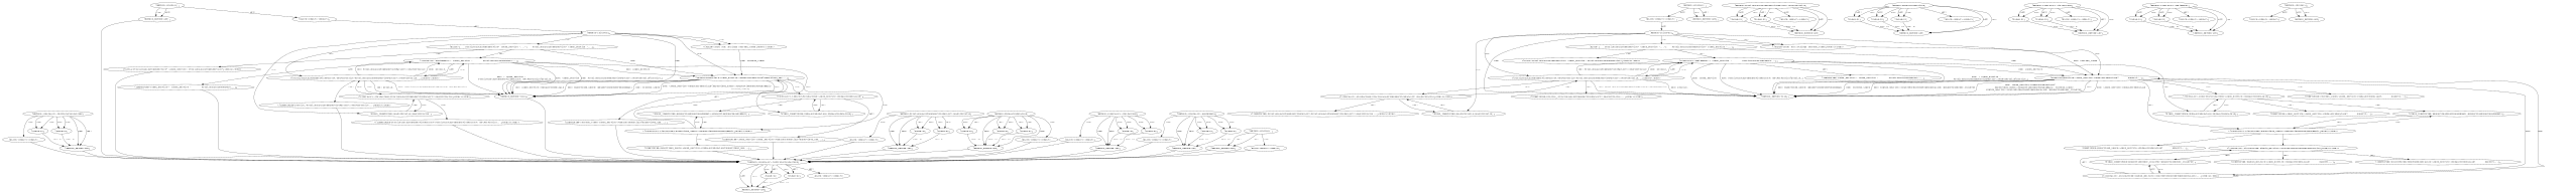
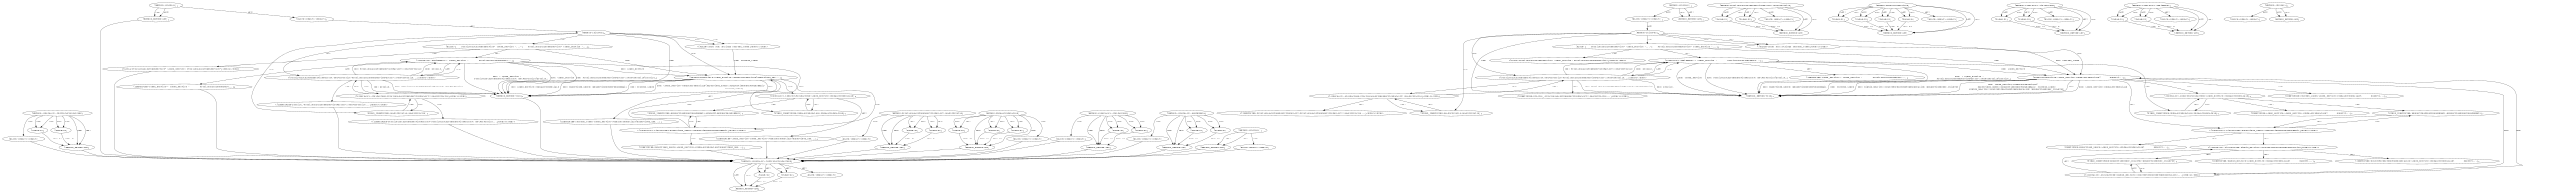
  digraph {
    fontname="Courier Prime"
    node [fontname="Courier Prime"]
    edge [fontname="Courier Prime"]
    n1 [label=<(METHOD,&lt;operator&gt;.indirectFieldAccess)>]
    n2 [label=<(PARAM,p1)>]
    n3 [label=<(PARAM,p2)>]
    n4 [label=<(BLOCK,&lt;empty&gt;,&lt;empty&gt;)>]
    n5 [label=<(METHOD_RETURN,ANY)>]
    n6 [label=<(METHOD,&lt;operator&gt;.indirectFieldAccess)>]
    n7 [label=<(METHOD,&lt;global&gt;)<SUB>1</SUB>>]
    n8 [label=<(BLOCK,&lt;empty&gt;,&lt;empty&gt;)<SUB>1</SUB>>]
    n9 [label=<(METHOD_RETURN,ANY)<SUB>1</SUB>>]
    n10 [label=<(METHOD,InitSync)<SUB>1</SUB>>]
    n11 [label="<(PARAM,const std::string&amp; refresh_token)<SUB>1</SUB>>"]
    n12 [label=<(BLOCK,{    ProfileOAuth2TokenService* token_service =...,{    ProfileOAuth2TokenService* token_service =...)<SUB>1</SUB>>]
    n13 [label="<(ProfileOAuth2TokenServiceFactory.GetForProfile,ProfileOAuth2TokenServiceFactory::GetForProfile...)<SUB>3</SUB>>"]
    n14 [label=<(FIELD_IDENTIFIER,GetForProfile,GetForProfile)<SUB>3</SUB>>]
    n15 [label=<(UpdateCredentials,token_service-&gt;UpdateCredentials(supervised_use...)<SUB>4</SUB>>]
    n16 [label=<(METHOD_RETURN,void)<SUB>1</SUB>>]
    n17 [label="<(LOCAL,ProfileOAuth2TokenService* token_service: ProfileOAuth2TokenService*)<SUB>2</SUB>>"]
    n18 [label=<(&lt;operator&gt;.assignment,* token_service =        ProfileOAuth2TokenServ...)<SUB>2</SUB>>]
    n19 [label=<(IDENTIFIER,token_service,* token_service =        ProfileOAuth2TokenServ...)<SUB>2</SUB>>]
    n20 [label=<(FIELD_IDENTIFIER,UpdateCredentials,UpdateCredentials)<SUB>4</SUB>>]
    n21 [label="<(&lt;operator&gt;.fieldAccess,ProfileOAuth2TokenServiceFactory::GetForProfile)<SUB>3</SUB>>"]
    n22 [label="<(IDENTIFIER,profile_,ProfileOAuth2TokenServiceFactory::GetForProfile...)<SUB>3</SUB>>"]
    n23 [label="<(IDENTIFIER,ProfileOAuth2TokenServiceFactory,ProfileOAuth2TokenServiceFactory::GetForProfile...)<SUB>3</SUB>>"]
    n24 [label=<(&lt;operator&gt;.indirectFieldAccess,token_service-&gt;UpdateCredentials)<SUB>4</SUB>>]
    n25 [label="<(&lt;operator&gt;.fieldAccess,supervised_users::kSupervisedUserPseudoEmail)<SUB>4</SUB>>"]
    n26 [label=<(IDENTIFIER,refresh_token,token_service-&gt;UpdateCredentials(supervised_use...)<SUB>5</SUB>>]
    n27 [label=<(IDENTIFIER,token_service,token_service-&gt;UpdateCredentials(supervised_use...)<SUB>4</SUB>>]
    n28 [label=<(FIELD_IDENTIFIER,kSupervisedUserPseudoEmail,kSupervisedUserPseudoEmail)<SUB>4</SUB>>]
    n29 [label=<(IDENTIFIER,supervised_users,token_service-&gt;UpdateCredentials(supervised_use...)<SUB>4</SUB>>]
    n30 [label=<(METHOD,ProfileOAuth2TokenServiceFactory.GetForProfile)>]
    n31 [label=<(PARAM,p1)>]
    n32 [label=<(PARAM,p2)>]
    n33 [label=<(BLOCK,&lt;empty&gt;,&lt;empty&gt;)>]
    n34 [label=<(METHOD_RETURN,ANY)>]
    n35 [label=<(METHOD,UpdateCredentials)>]
    n36 [label=<(PARAM,p1)>]
    n37 [label=<(PARAM,p2)>]
    n38 [label=<(PARAM,p3)>]
    n39 [label=<(BLOCK,&lt;empty&gt;,&lt;empty&gt;)>]
    n40 [label=<(METHOD_RETURN,ANY)>]
    n41 [label=<(METHOD,&lt;operator&gt;.fieldAccess)>]
    n42 [label=<(PARAM,p1)>]
    n43 [label=<(PARAM,p2)>]
    n44 [label=<(BLOCK,&lt;empty&gt;,&lt;empty&gt;)>]
    n45 [label=<(METHOD_RETURN,ANY)>]
    n46 [label=<(METHOD,&lt;operator&gt;.assignment)>]
    n47 [label=<(PARAM,p1)>]
    n48 [label=<(PARAM,p2)>]
    n49 [label=<(BLOCK,&lt;empty&gt;,&lt;empty&gt;)>]
    n50 [label=<(METHOD_RETURN,ANY)>]
    n51 [label=<(METHOD,&lt;global&gt;)<SUB>1</SUB>>]
    n52 [label=<(BLOCK,&lt;empty&gt;,&lt;empty&gt;)>]
    n53 [label=<(METHOD_RETURN,ANY)>]
    n54 [label=<(PARAM,p1)>]
    n55 [label=<(PARAM,p2)>]
    n56 [label=<(BLOCK,&lt;empty&gt;,&lt;empty&gt;)>]
    n57 [label=<(METHOD_RETURN,ANY)>]
    n58 [label=<(METHOD,&lt;global&gt;)<SUB>1</SUB>>]
    n59 [label=<(BLOCK,&lt;empty&gt;,&lt;empty&gt;)<SUB>1</SUB>>]
    n60 [label=<(METHOD_RETURN,ANY)<SUB>1</SUB>>]
    n61 [label=<(METHOD,InitSync)<SUB>1</SUB>>]
    n62 [label="<(PARAM,const std::string&amp; refresh_token)<SUB>1</SUB>>"]
    n63 [label=<(BLOCK,{    ProfileOAuth2TokenService* token_service =...,{    ProfileOAuth2TokenService* token_service =...)<SUB>1</SUB>>]
    n64 [label="<(ProfileOAuth2TokenServiceFactory.GetForProfile,ProfileOAuth2TokenServiceFactory::GetForProfile...)<SUB>3</SUB>>"]
    n65 [label=<(FIELD_IDENTIFIER,GetForProfile,GetForProfile)<SUB>3</SUB>>]
    n66 [label=<(UpdateCredentials,token_service-&gt;UpdateCredentials(       supervi...)<SUB>4</SUB>>]
    n67 [label=<(METHOD_RETURN,void)<SUB>1</SUB>>]
    n68 [label="<(LOCAL,ProfileOAuth2TokenService* token_service: ProfileOAuth2TokenService*)<SUB>2</SUB>>"]
    n69 [label=<(&lt;operator&gt;.assignment,* token_service =        ProfileOAuth2TokenServ...)<SUB>2</SUB>>]
    n70 [label=<(IDENTIFIER,token_service,* token_service =        ProfileOAuth2TokenServ...)<SUB>2</SUB>>]
    n71 [label=<(FIELD_IDENTIFIER,UpdateCredentials,UpdateCredentials)<SUB>4</SUB>>]
    n72 [label="<(&lt;operator&gt;.fieldAccess,ProfileOAuth2TokenServiceFactory::GetForProfile)<SUB>3</SUB>>"]
    n73 [label="<(IDENTIFIER,profile_,ProfileOAuth2TokenServiceFactory::GetForProfile...)<SUB>3</SUB>>"]
    n74 [label="<(IDENTIFIER,ProfileOAuth2TokenServiceFactory,ProfileOAuth2TokenServiceFactory::GetForProfile...)<SUB>3</SUB>>"]
    n75 [label=<(&lt;operator&gt;.indirectFieldAccess,token_service-&gt;UpdateCredentials)<SUB>4</SUB>>]
    n76 [label="<(&lt;operator&gt;.fieldAccess,supervised_users::kSupervisedUserPseudoEmail)<SUB>5</SUB>>"]
    n77 [label=<(IDENTIFIER,refresh_token,token_service-&gt;UpdateCredentials(       supervi...)<SUB>5</SUB>>]
    n78 [label="<(&lt;operator&gt;.fieldAccess,signin_metrics::SourceForRefreshTokenOperation:...)<SUB>6</SUB>>"]
    n79 [label=<(IDENTIFIER,token_service,token_service-&gt;UpdateCredentials(       supervi...)<SUB>4</SUB>>]
    n80 [label=<(FIELD_IDENTIFIER,kSupervisedUserPseudoEmail,kSupervisedUserPseudoEmail)<SUB>5</SUB>>]
    n81 [label=<(IDENTIFIER,supervised_users,token_service-&gt;UpdateCredentials(       supervi...)<SUB>5</SUB>>]
    n82 [label="<(&lt;operator&gt;.fieldAccess,signin_metrics::SourceForRefreshTokenOperation)<SUB>6</SUB>>"]
    n83 [label=<(FIELD_IDENTIFIER,kSupervisedUser_InitSync,kSupervisedUser_InitSync)<SUB>6</SUB>>]
    n84 [label=<(IDENTIFIER,signin_metrics,token_service-&gt;UpdateCredentials(       supervi...)<SUB>6</SUB>>]
    n85 [label=<(IDENTIFIER,SourceForRefreshTokenOperation,token_service-&gt;UpdateCredentials(       supervi...)<SUB>6</SUB>>]
    n86 [label=<(METHOD,ProfileOAuth2TokenServiceFactory.GetForProfile)>]
    n87 [label=<(PARAM,p1)>]
    n88 [label=<(PARAM,p2)>]
    n89 [label=<(BLOCK,&lt;empty&gt;,&lt;empty&gt;)>]
    n90 [label=<(METHOD_RETURN,ANY)>]
    n91 [label=<(METHOD,UpdateCredentials)>]
    n92 [label=<(PARAM,p1)>]
    n93 [label=<(PARAM,p2)>]
    n94 [label=<(PARAM,p3)>]
+   n95 [label=<(PARAM,p4)>]
    n96 [label=<(BLOCK,&lt;empty&gt;,&lt;empty&gt;)>]
    n97 [label=<(METHOD_RETURN,ANY)>]
    n98 [label=<(METHOD,&lt;operator&gt;.fieldAccess)>]
    n99 [label=<(PARAM,p1)>]
    n100 [label=<(PARAM,p2)>]
    n101 [label=<(BLOCK,&lt;empty&gt;,&lt;empty&gt;)>]
    n102 [label=<(METHOD_RETURN,ANY)>]
    n103 [label=<(METHOD,&lt;operator&gt;.assignment)>]
    n104 [label=<(PARAM,p1)>]
    n105 [label=<(PARAM,p2)>]
    n106 [label=<(BLOCK,&lt;empty&gt;,&lt;empty&gt;)>]
    n107 [label=<(METHOD_RETURN,ANY)>]
    n108 [label=<(METHOD,&lt;global&gt;)<SUB>1</SUB>>]
    n109 [label=<(BLOCK,&lt;empty&gt;,&lt;empty&gt;)>]
    n110 [label=<(METHOD_RETURN,ANY)>]
    n1 -> n2 [label="AST: "]
    n1 -> n2 [label="DDG: "]
    n1 -> n3 [label="AST: "]
    n1 -> n3 [label="DDG: "]
    n1 -> n4 [label="AST: "]
    n1 -> n5 [label="AST: "]
    n1 -> n5 [label="CFG: "]
    n2 -> n5 [label="DDG: p1"]
    n3 -> n5 [label="DDG: p2"]
    n4 -> n6
    n5 -> n6
    n6 -> n54 [label="AST: "]
    n6 -> n54 [label="DDG: "]
    n6 -> n55 [label="AST: "]
    n6 -> n55 [label="DDG: "]
    n6 -> n56 [label="AST: "]
    n6 -> n57 [label="AST: "]
    n6 -> n57 [label="CFG: "]
    n7 -> n8 [label="AST: "]
    n7 -> n9 [label="AST: "]
    n7 -> n9 [label="CFG: "]
    n8 -> n10 [label="AST: "]
    n9 -> n6
    n10 -> n11 [label="AST: "]
    n10 -> n11 [label="DDG: "]
    n10 -> n12 [label="AST: "]
    n10 -> n13 [label="DDG: "]
    n10 -> n14 [label="CFG: "]
    n10 -> n15 [label="DDG: "]
    n10 -> n16 [label="AST: "]
    n11 -> n15 [label="DDG: refresh_token"]
    n12 -> n15 [label="AST: "]
    n12 -> n17 [label="AST: "]
    n12 -> n18 [label="AST: "]
    n13 -> n16 [label="DDG: ProfileOAuth2TokenServiceFactory::GetForProfile"]
    n13 -> n16 [label="DDG: profile_"]
    n13 -> n18 [label="CFG: "]
    n13 -> n18 [label="DDG: ProfileOAuth2TokenServiceFactory::GetForProfile"]
    n13 -> n18 [label="DDG: profile_"]
    n13 -> n21 [label="AST: "]
    n13 -> n22 [label="AST: "]
    n14 -> n21 [label="CFG: "]
    n15 -> n16 [label="CFG: "]
    n15 -> n16 [label="DDG: token_service-&gt;UpdateCredentials"]
    n15 -> n16 [label="DDG: supervised_users::kSupervisedUserPseudoEmail"]
    n15 -> n16 [label="DDG: refresh_token"]
    n15 -> n16 [label="DDG: token_service-&gt;UpdateCredentials(supervised_users::kSupervisedUserPseudoEmail,\n                                   refresh_token)"]
    n15 -> n24 [label="AST: "]
    n15 -> n25 [label="AST: "]
    n15 -> n26 [label="AST: "]
    n16 -> n6
    n17 -> n6
    n18 -> n13 [label="AST: "]
    n18 -> n15 [label="DDG: token_service"]
    n18 -> n16 [label="DDG: token_service"]
    n18 -> n16 [label="DDG: ProfileOAuth2TokenServiceFactory::GetForProfile(profile_)"]
    n18 -> n16 [label="DDG: * token_service =\n       ProfileOAuth2TokenServiceFactory::GetForProfile(profile_)"]
    n18 -> n19 [label="AST: "]
    n18 -> n20 [label="CFG: "]
    n19 -> n6
    n20 -> n24 [label="CFG: "]
    n21 -> n13 [label="CFG: "]
    n21 -> n14 [label="AST: "]
    n21 -> n23 [label="AST: "]
    n22 -> n6
    n23 -> n6
    n24 -> n20 [label="AST: "]
    n24 -> n27 [label="AST: "]
    n24 -> n28 [label="CFG: "]
    n25 -> n15 [label="CFG: "]
    n25 -> n28 [label="AST: "]
    n25 -> n29 [label="AST: "]
    n26 -> n6
    n27 -> n6
    n28 -> n25 [label="CFG: "]
    n29 -> n6
    n30 -> n31 [label="AST: "]
    n30 -> n31 [label="DDG: "]
    n30 -> n32 [label="AST: "]
    n30 -> n32 [label="DDG: "]
    n30 -> n33 [label="AST: "]
    n30 -> n34 [label="AST: "]
    n30 -> n34 [label="CFG: "]
    n31 -> n34 [label="DDG: p1"]
    n32 -> n34 [label="DDG: p2"]
    n33 -> n6
    n34 -> n6
    n35 -> n36 [label="AST: "]
    n35 -> n36 [label="DDG: "]
    n35 -> n37 [label="AST: "]
    n35 -> n37 [label="DDG: "]
    n35 -> n38 [label="AST: "]
    n35 -> n38 [label="DDG: "]
    n35 -> n39 [label="AST: "]
    n35 -> n40 [label="AST: "]
    n35 -> n40 [label="CFG: "]
    n36 -> n40 [label="DDG: p1"]
    n37 -> n40 [label="DDG: p2"]
    n38 -> n40 [label="DDG: p3"]
    n39 -> n6
    n40 -> n6
    n41 -> n42 [label="AST: "]
    n41 -> n42 [label="DDG: "]
    n41 -> n43 [label="AST: "]
    n41 -> n43 [label="DDG: "]
    n41 -> n44 [label="AST: "]
    n41 -> n45 [label="AST: "]
    n41 -> n45 [label="CFG: "]
    n42 -> n45 [label="DDG: p1"]
    n43 -> n45 [label="DDG: p2"]
    n44 -> n6
    n45 -> n6
    n46 -> n47 [label="AST: "]
    n46 -> n47 [label="DDG: "]
    n46 -> n48 [label="AST: "]
    n46 -> n48 [label="DDG: "]
    n46 -> n49 [label="AST: "]
    n46 -> n50 [label="AST: "]
    n46 -> n50 [label="CFG: "]
    n47 -> n50 [label="DDG: p1"]
    n48 -> n50 [label="DDG: p2"]
    n49 -> n6
    n50 -> n6
    n51 -> n52 [label="AST: "]
    n51 -> n53 [label="AST: "]
    n51 -> n53 [label="CFG: "]
    n52 -> n6
    n53 -> n6
    n54 -> n57 [label="DDG: p1"]
    n55 -> n57 [label="DDG: p2"]
    n58 -> n59 [label="AST: "]
    n58 -> n60 [label="AST: "]
    n58 -> n60 [label="CFG: "]
    n59 -> n61 [label="AST: "]
    n61 -> n62 [label="AST: "]
    n61 -> n62 [label="DDG: "]
    n61 -> n63 [label="AST: "]
    n61 -> n64 [label="DDG: "]
    n61 -> n65 [label="CFG: "]
    n61 -> n66 [label="DDG: "]
    n61 -> n67 [label="AST: "]
    n62 -> n66 [label="DDG: refresh_token"]
    n63 -> n66 [label="AST: "]
    n63 -> n68 [label="AST: "]
    n63 -> n69 [label="AST: "]
    n64 -> n67 [label="DDG: ProfileOAuth2TokenServiceFactory::GetForProfile"]
    n64 -> n67 [label="DDG: profile_"]
    n64 -> n69 [label="CFG: "]
    n64 -> n69 [label="DDG: ProfileOAuth2TokenServiceFactory::GetForProfile"]
    n64 -> n69 [label="DDG: profile_"]
    n64 -> n72 [label="AST: "]
    n64 -> n73 [label="AST: "]
    n65 -> n72 [label="CFG: "]
    n66 -> n67 [label="CFG: "]
    n66 -> n67 [label="DDG: token_service-&gt;UpdateCredentials"]
    n66 -> n67 [label="DDG: supervised_users::kSupervisedUserPseudoEmail"]
    n66 -> n67 [label="DDG: refresh_token"]
    n66 -> n67 [label="DDG: signin_metrics::SourceForRefreshTokenOperation::kSupervisedUser_InitSync"]
    n66 -> n67 [label="DDG: token_service-&gt;UpdateCredentials(\n      supervised_users::kSupervisedUserPseudoEmail, refresh_token,\n      signin_metrics::SourceForRefreshTokenOperation::kSupervisedUser_InitSync)"]
    n66 -> n75 [label="AST: "]
    n66 -> n76 [label="AST: "]
    n66 -> n77 [label="AST: "]
    n66 -> n78 [label="AST: "]
    n69 -> n64 [label="AST: "]
    n69 -> n66 [label="DDG: token_service"]
    n69 -> n67 [label="DDG: token_service"]
    n69 -> n67 [label="DDG: ProfileOAuth2TokenServiceFactory::GetForProfile(profile_)"]
    n69 -> n67 [label="DDG: * token_service =\n       ProfileOAuth2TokenServiceFactory::GetForProfile(profile_)"]
    n69 -> n70 [label="AST: "]
    n69 -> n71 [label="CFG: "]
    n71 -> n75 [label="CFG: "]
    n72 -> n64 [label="CFG: "]
    n72 -> n65 [label="AST: "]
    n72 -> n74 [label="AST: "]
    n75 -> n71 [label="AST: "]
    n75 -> n79 [label="AST: "]
    n75 -> n80 [label="CFG: "]
    n76 -> n80 [label="AST: "]
    n76 -> n81 [label="AST: "]
    n76 -> n82 [label="CFG: "]
    n78 -> n66 [label="CFG: "]
    n78 -> n82 [label="AST: "]
    n78 -> n83 [label="AST: "]
    n80 -> n76 [label="CFG: "]
    n82 -> n83 [label="CFG: "]
    n82 -> n84 [label="AST: "]
    n82 -> n85 [label="AST: "]
    n83 -> n78 [label="CFG: "]
    n86 -> n87 [label="AST: "]
    n86 -> n87 [label="DDG: "]
    n86 -> n88 [label="AST: "]
    n86 -> n88 [label="DDG: "]
    n86 -> n89 [label="AST: "]
    n86 -> n90 [label="AST: "]
    n86 -> n90 [label="CFG: "]
    n87 -> n90 [label="DDG: p1"]
    n88 -> n90 [label="DDG: p2"]
    n91 -> n92 [label="AST: "]
    n91 -> n92 [label="DDG: "]
    n91 -> n93 [label="AST: "]
    n91 -> n93 [label="DDG: "]
    n91 -> n94 [label="AST: "]
    n91 -> n94 [label="DDG: "]
+   n91 -> n95 [label="AST: "]
+   n91 -> n95 [label="DDG: "]
    n91 -> n96 [label="AST: "]
    n91 -> n97 [label="AST: "]
    n91 -> n97 [label="CFG: "]
    n92 -> n97 [label="DDG: p1"]
    n93 -> n97 [label="DDG: p2"]
    n94 -> n97 [label="DDG: p3"]
+   n95 -> n97 [label="DDG: p4"]
    n98 -> n99 [label="AST: "]
    n98 -> n99 [label="DDG: "]
    n98 -> n100 [label="AST: "]
    n98 -> n100 [label="DDG: "]
    n98 -> n101 [label="AST: "]
    n98 -> n102 [label="AST: "]
    n98 -> n102 [label="CFG: "]
    n99 -> n102 [label="DDG: p1"]
    n100 -> n102 [label="DDG: p2"]
    n103 -> n104 [label="AST: "]
    n103 -> n104 [label="DDG: "]
    n103 -> n105 [label="AST: "]
    n103 -> n105 [label="DDG: "]
    n103 -> n106 [label="AST: "]
    n103 -> n107 [label="AST: "]
    n103 -> n107 [label="CFG: "]
    n104 -> n107 [label="DDG: p1"]
    n105 -> n107 [label="DDG: p2"]
    n108 -> n109 [label="AST: "]
    n108 -> n110 [label="AST: "]
    n108 -> n110 [label="CFG: "]
  }
